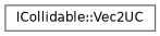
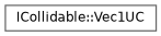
  digraph {
    rankdir=LR
-   n1 [color=grey40 fillcolor=white fontname=Helvetica fontsize=10 height=0.2 label="ICollidable::Vec2UC" shape=box style=filled width=0.4]
+   n1 [color=grey40 fillcolor=white fontname=Helvetica fontsize=10 height=0.2 label="ICollidable::Vec1UC" shape=box style=filled width=0.4]
  }
